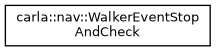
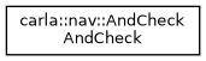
  digraph {
    rankdir=LR
-   n1 [color=black fillcolor=white fontname=Helvetica fontsize=10 height=0.2 label="carla::nav::WalkerEventStop\lAndCheck" shape=box style=filled width=0.4]
+   n1 [color=black fillcolor=white fontname=Helvetica fontsize=10 height=0.2 label="carla::nav::AndCheck\lAndCheck" shape=box style=filled width=0.4]
  }
